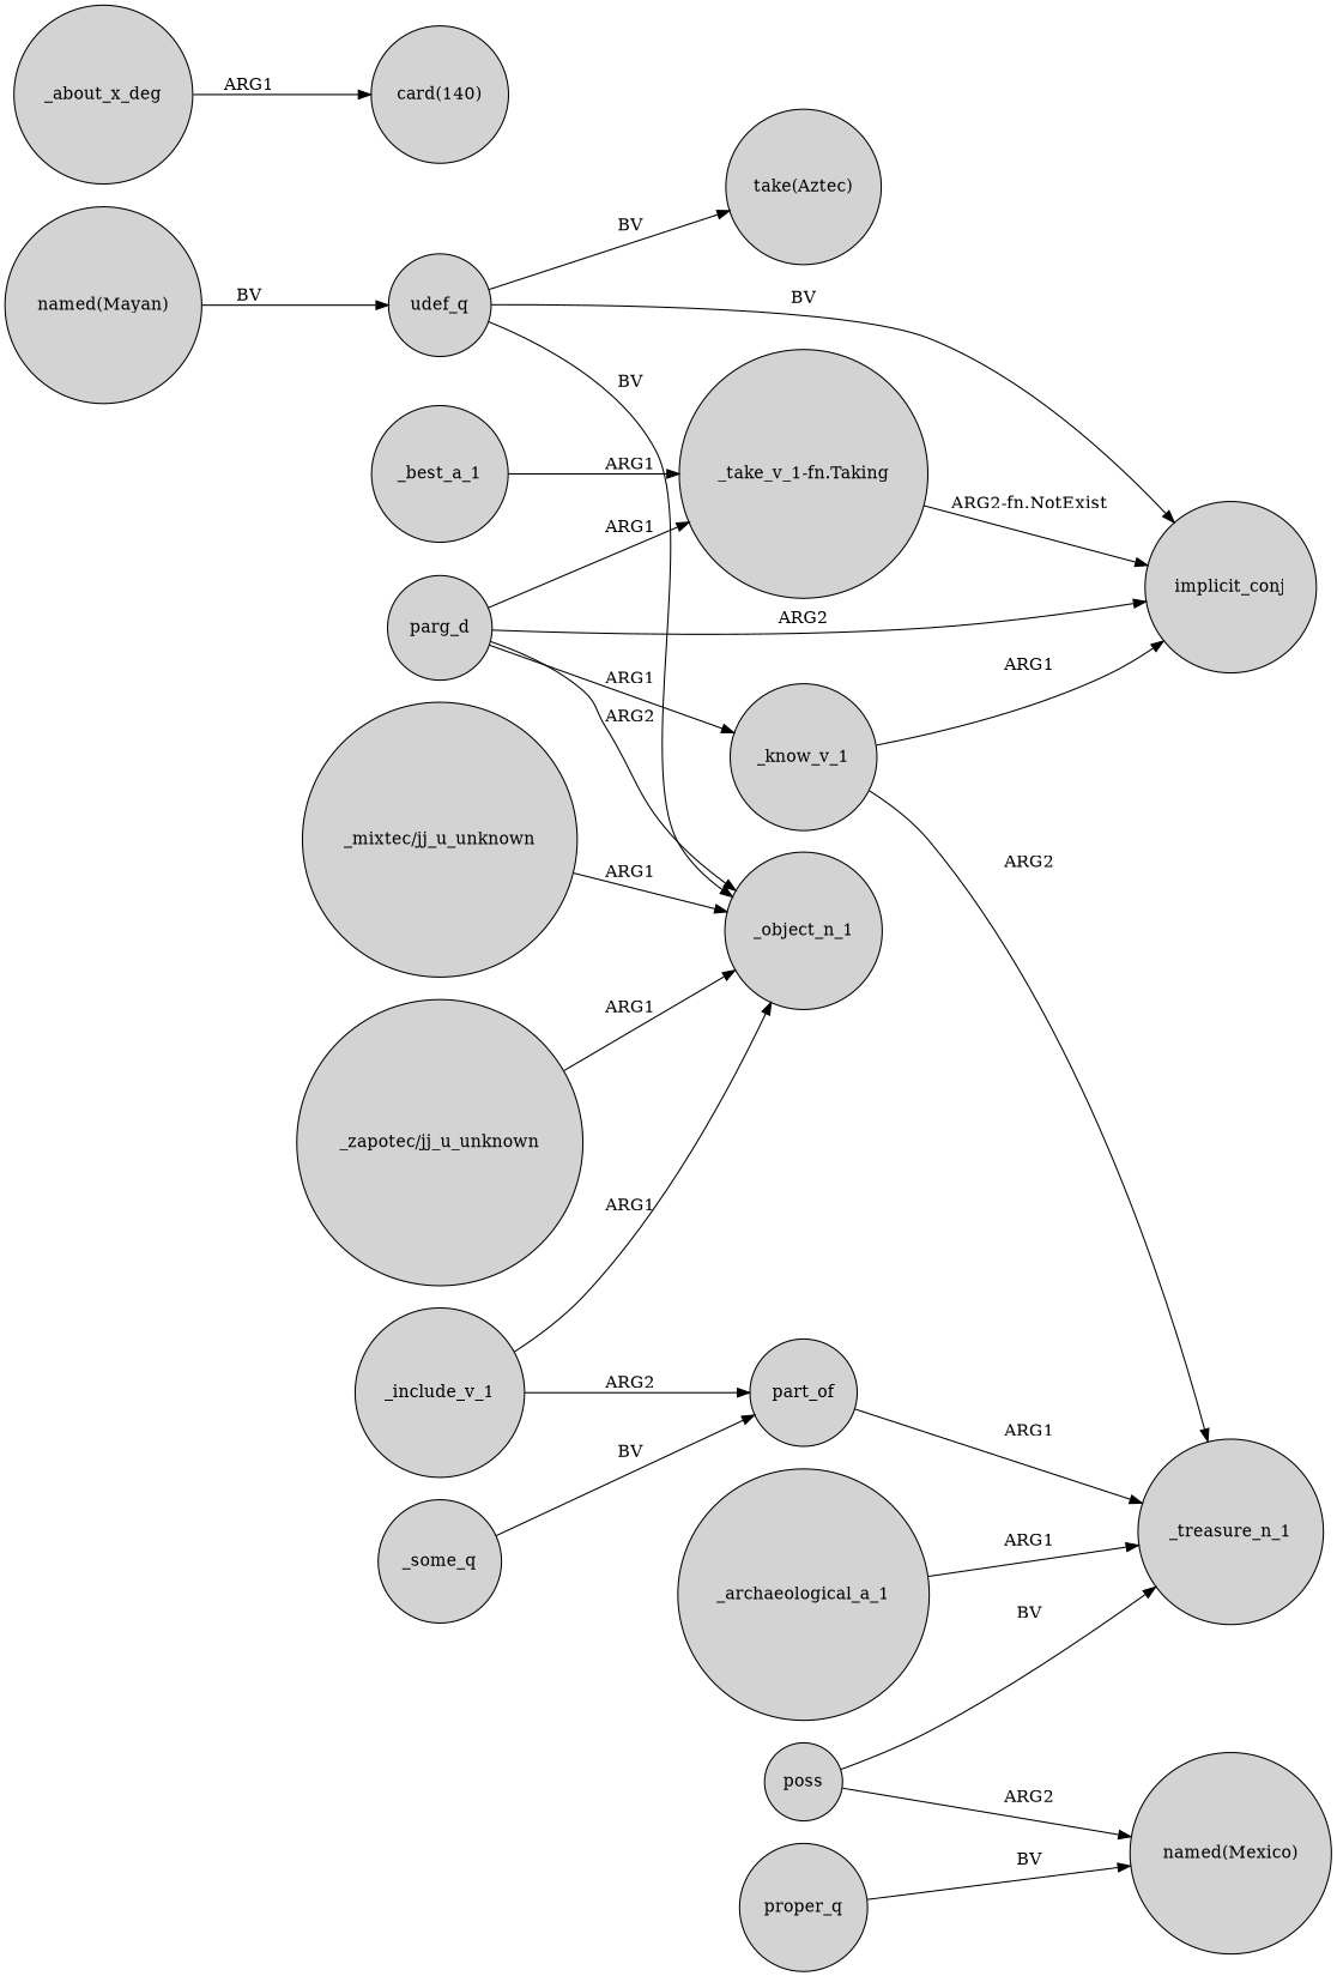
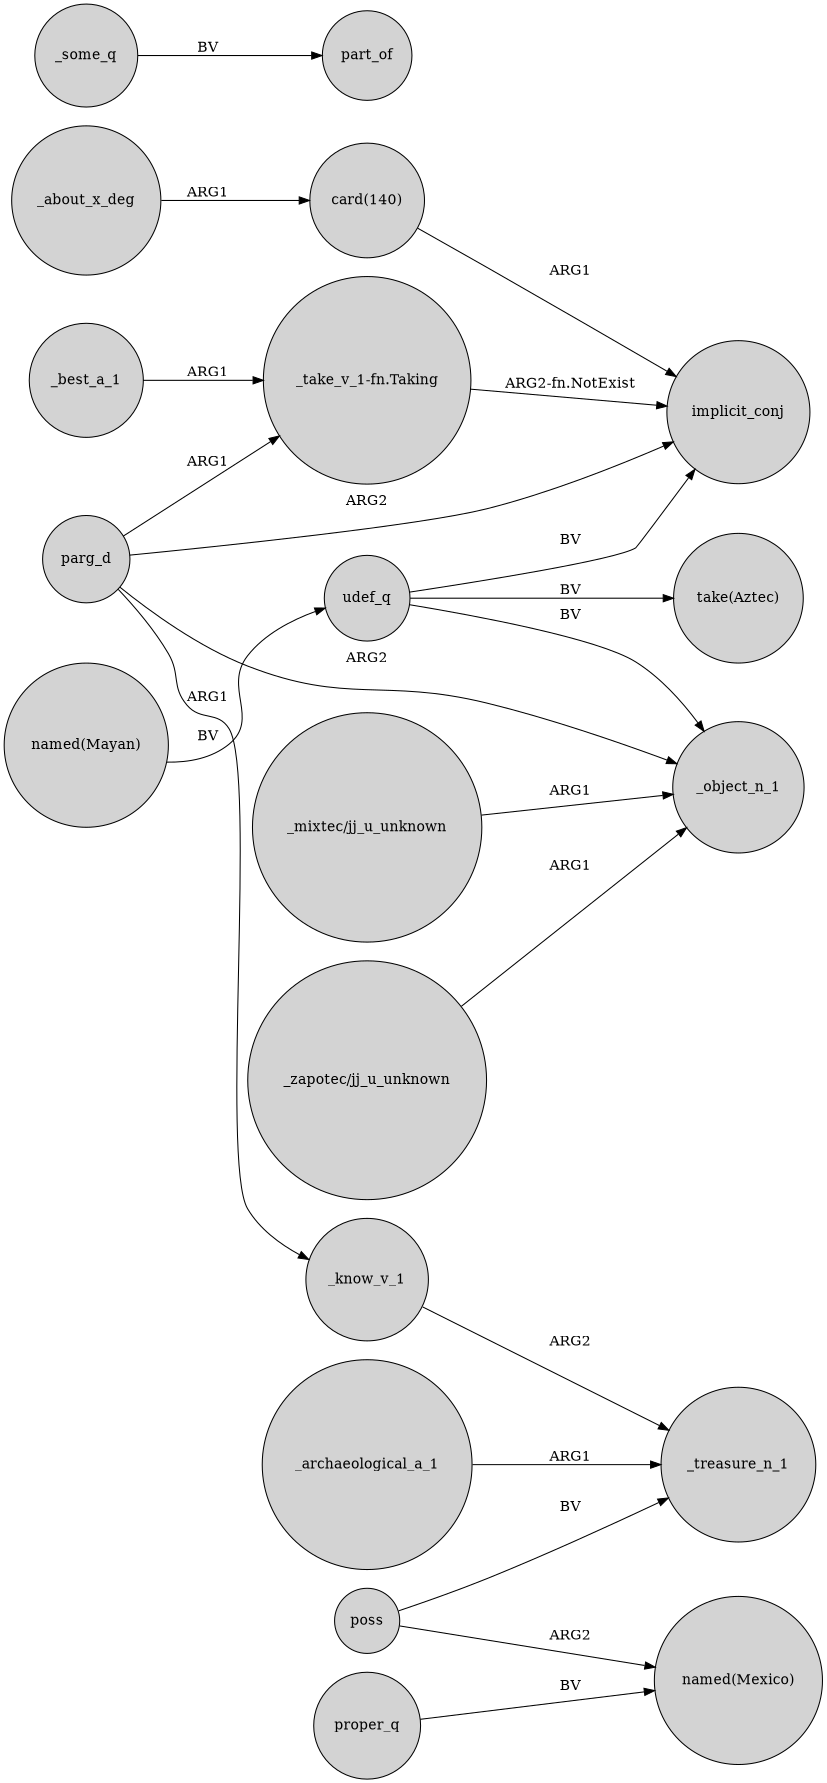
  digraph {
    rankdir=LR
    node [shape=circle style=filled]
    parg_d
    implicit_conj
    _know_v_1
    "_take_v_1-fn.Taking"
    _object_n_1
    _treasure_n_1
    _archaeological_a_1
    "card(140)"
    _about_x_deg
    udef_q
    n11 [label="take(Aztec)"]
    "named(Mayan)"
-   _include_v_1
    part_of
    _some_q
    proper_q
    "named(Mexico)"
    "_zapotec/jj_u_unknown"
    "_mixtec/jj_u_unknown"
    poss
    _best_a_1
    parg_d -> implicit_conj [label=ARG2]
    parg_d -> _know_v_1 [label=ARG1]
    parg_d -> "_take_v_1-fn.Taking" [label=ARG1]
    parg_d -> _object_n_1 [label=ARG2]
    _know_v_1 -> _treasure_n_1 [label=ARG2]
    "_take_v_1-fn.Taking" -> implicit_conj [label="ARG2-fn.NotExist"]
    _archaeological_a_1 -> _treasure_n_1 [label=ARG1]
-   _know_v_1 -> implicit_conj [label=ARG1]
+   "card(140)" -> implicit_conj [label=ARG1]
    _about_x_deg -> "card(140)" [label=ARG1]
    udef_q -> implicit_conj [label=BV]
    udef_q -> _object_n_1 [label=BV]
    udef_q -> n11 [label=BV]
    "named(Mayan)" -> udef_q [label=BV]
-   _include_v_1 -> _object_n_1 [label=ARG1]
-   _include_v_1 -> part_of [label=ARG2]
-   part_of -> _treasure_n_1 [label=ARG1]
    _some_q -> part_of [label=BV]
    proper_q -> "named(Mexico)" [label=BV]
    "_zapotec/jj_u_unknown" -> _object_n_1 [label=ARG1]
    "_mixtec/jj_u_unknown" -> _object_n_1 [label=ARG1]
    poss -> _treasure_n_1 [label=BV]
    poss -> "named(Mexico)" [label=ARG2]
    _best_a_1 -> "_take_v_1-fn.Taking" [label=ARG1]
  }
